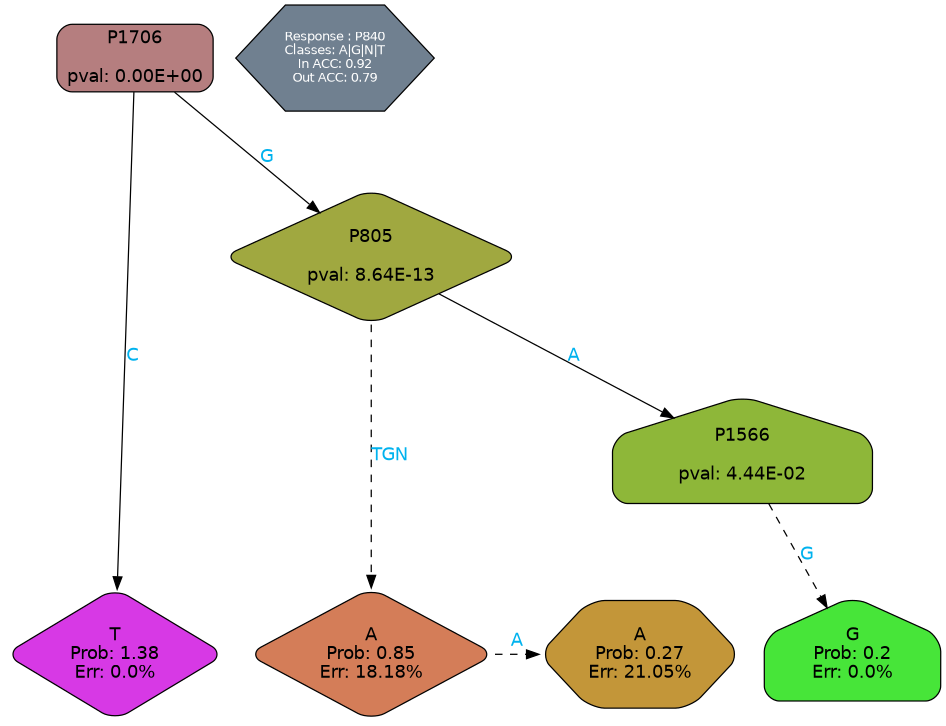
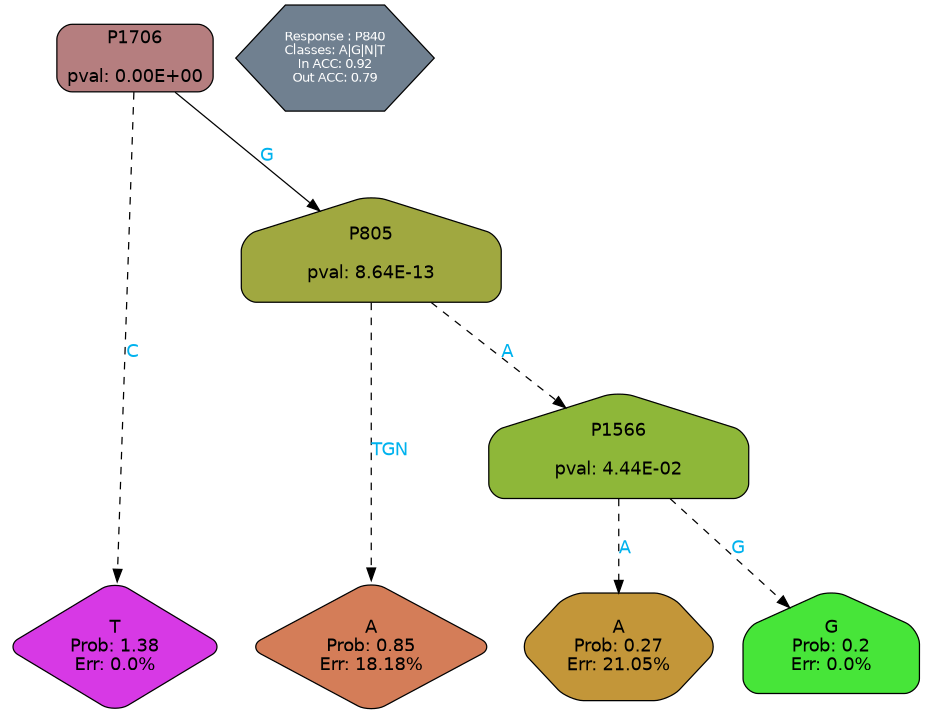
  digraph {
    ranksep=equally
    splines=polylines
    node [color=black fontname=helvetica shape=house style="filled, rounded"]
    edge [fontcolor=deepskyblue2 fontname=helvetica style=solid]
    n1 [fillcolor="#c39639" label="A\nProb: 0.27\nErr: 21.05%" shape=hexagon]
    n2 [fillcolor="#47e539" label="G\nProb: 0.2\nErr: 0.0%"]
    n3 [fillcolor="#d47d58" label="A\nProb: 0.85\nErr: 18.18%" shape=diamond]
    n4 [fillcolor="#d739e5" label="T\nProb: 1.38\nErr: 0.0%" shape=diamond]
    n5 [align=left fillcolor=slategray fontcolor=white fontsize=10 label="Response : P840\nClasses: A|G|N|T\nIn ACC: 0.92\nOut ACC: 0.79\n" shape=hexagon style=filled]
    n6 [fillcolor="#b57e7f" label="P1706\n\npval: 0.00E+00" shape=box]
-   n7 [fillcolor="#a0a840" label="P805\n\npval: 8.64E-13" shape=diamond]
+   n7 [fillcolor="#a0a840" label="P805\n\npval: 8.64E-13"]
    n8 [fillcolor="#8eb739" label="P1566\n\npval: 4.44E-02"]
    subgraph sub_1 {
      rank=same
      n1
      n2
      n3
      n4
    }
    subgraph sub_2 {
      rank=same
      n5
      n6
    }
-   n6 -> n4 [label=C]
+   n6 -> n4 [label=C style=dashed]
    n6 -> n7 [label=G]
    n7 -> n3 [label=TGN style=dashed]
-   n7 -> n8 [label=A]
-   n3 -> n1 [label=A style=dashed]
+   n7 -> n8 [label=A style=dashed]
+   n8 -> n1 [label=A style=dashed]
    n8 -> n2 [label=G style=dashed]
  }
